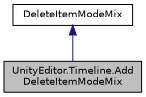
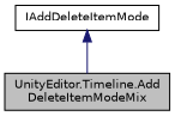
  digraph {
    node [color=black fontname=Helvetica fontsize=10 shape=record style=filled]
    n1 [fillcolor=grey75 fontcolor=black height=0.2 label="UnityEditor.Timeline.Add\lDeleteItemModeMix" width=0.4]
-   n2 [fillcolor=white height=0.2 label=DeleteItemModeMix width=0.4]
+   n2 [fillcolor=white height=0.2 label=IAddDeleteItemMode width=0.4]
    n2 -> n1 [color=midnightblue dir=back fontname=Helvetica fontsize=10 labelfontname=Helvetica labelfontsize=10 style=solid]
  }
